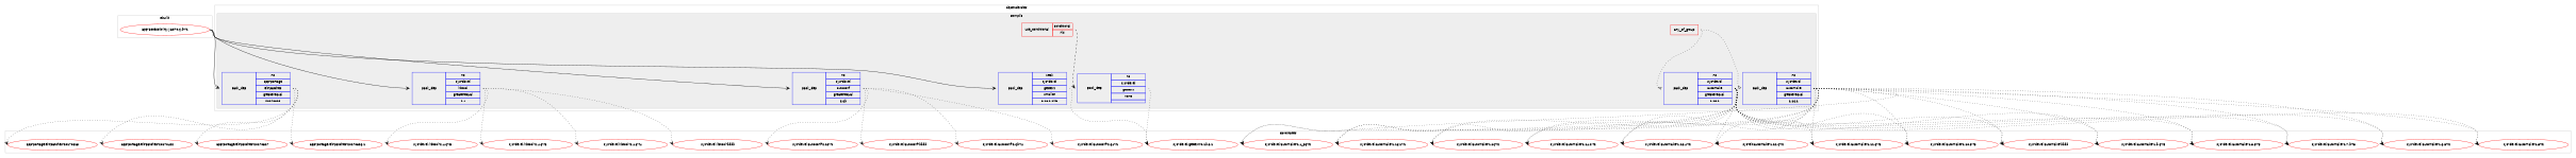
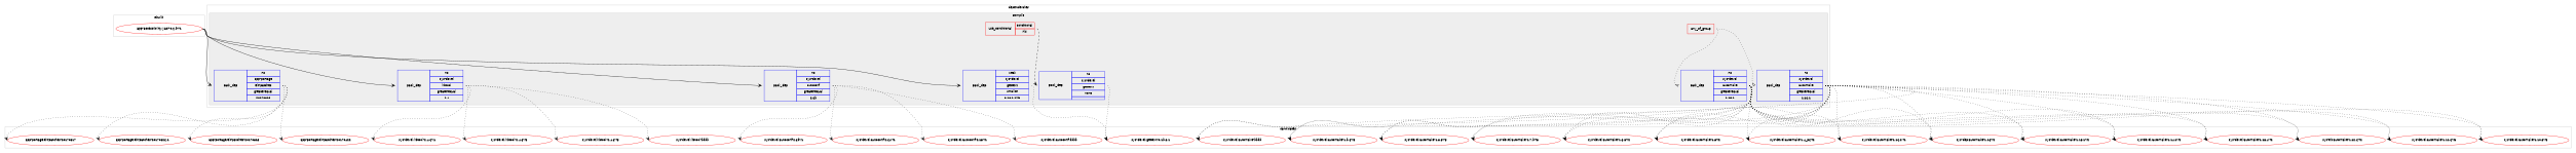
  digraph {
    compound=true
    concentrate=true
    fontname=Helvetica
    fontsize=10
    newrank=true
    rankdir=TB
    ranksep=1.5
    node [color=red fontname=Helvetica fontsize=10]
    edge [arrowhead=vee headport=w style=dotted tailport=e weight=100]
    n1 [label="app-accessibility/yasr-0.6.9-r1" width=4]
    n2 [color=blue label=<<TABLE BORDER="0" CELLBORDER="1" CELLSPACING="0" CELLPADDING="4" WIDTH="220"><TR><TD ROWSPAN="6" CELLPADDING="30">pack_dep</TD></TR><TR><TD WIDTH="110">no</TD></TR><TR><TD>sys-devel</TD></TR><TR><TD>automake</TD></TR><TR><TD>greaterequal</TD></TR><TR><TD>1.16.1</TD></TR></TABLE>> shape=none]
    n3 [color=blue label=<<TABLE BORDER="0" CELLBORDER="1" CELLSPACING="0" CELLPADDING="4" WIDTH="220"><TR><TD ROWSPAN="6" CELLPADDING="30">pack_dep</TD></TR><TR><TD WIDTH="110">no</TD></TR><TR><TD>sys-devel</TD></TR><TR><TD>automake</TD></TR><TR><TD>greaterequal</TD></TR><TR><TD>1.15.1</TD></TR></TABLE>> shape=none]
    n4 [label=<<TABLE BORDER="0" CELLBORDER="1" CELLSPACING="0" CELLPADDING="4"><TR><TD CELLPADDING="10">any_of_group</TD></TR></TABLE>> shape=none]
    n5 [color=blue label=<<TABLE BORDER="0" CELLBORDER="1" CELLSPACING="0" CELLPADDING="4" WIDTH="220"><TR><TD ROWSPAN="6" CELLPADDING="30">pack_dep</TD></TR><TR><TD WIDTH="110">no</TD></TR><TR><TD>sys-devel</TD></TR><TR><TD>gettext</TD></TR><TR><TD>none</TD></TR><TR><TD></TD></TR></TABLE>> shape=none]
    n6 [label=<<TABLE BORDER="0" CELLBORDER="1" CELLSPACING="0" CELLPADDING="4"><TR><TD ROWSPAN="3" CELLPADDING="10">use_conditional</TD></TR><TR><TD>conditional</TD></TR><TR><TD>nls</TD></TR></TABLE>> shape=none]
    n7 [color=blue label=<<TABLE BORDER="0" CELLBORDER="1" CELLSPACING="0" CELLPADDING="4" WIDTH="220"><TR><TD ROWSPAN="6" CELLPADDING="30">pack_dep</TD></TR><TR><TD WIDTH="110">no</TD></TR><TR><TD>app-portage</TD></TR><TR><TD>elt-patches</TD></TR><TR><TD>greaterequal</TD></TR><TR><TD>20170815</TD></TR></TABLE>> shape=none]
    n8 [color=blue label=<<TABLE BORDER="0" CELLBORDER="1" CELLSPACING="0" CELLPADDING="4" WIDTH="220"><TR><TD ROWSPAN="6" CELLPADDING="30">pack_dep</TD></TR><TR><TD WIDTH="110">no</TD></TR><TR><TD>sys-devel</TD></TR><TR><TD>autoconf</TD></TR><TR><TD>greaterequal</TD></TR><TR><TD>2.69</TD></TR></TABLE>> shape=none]
    n9 [color=blue label=<<TABLE BORDER="0" CELLBORDER="1" CELLSPACING="0" CELLPADDING="4" WIDTH="220"><TR><TD ROWSPAN="6" CELLPADDING="30">pack_dep</TD></TR><TR><TD WIDTH="110">no</TD></TR><TR><TD>sys-devel</TD></TR><TR><TD>libtool</TD></TR><TR><TD>greaterequal</TD></TR><TR><TD>2.4</TD></TR></TABLE>> shape=none]
    n10 [color=blue label=<<TABLE BORDER="0" CELLBORDER="1" CELLSPACING="0" CELLPADDING="4" WIDTH="220"><TR><TD ROWSPAN="6" CELLPADDING="30">pack_dep</TD></TR><TR><TD WIDTH="110">weak</TD></TR><TR><TD>sys-devel</TD></TR><TR><TD>gettext</TD></TR><TR><TD>smaller</TD></TR><TR><TD>0.18.1.1-r3</TD></TR></TABLE>> shape=none]
    n11 [label="sys-devel/automake-1.10.3-r3" width=4]
    n12 [label="sys-devel/automake-1.11.6-r3" width=4]
    n13 [label="sys-elt/automake-1.12.6-r2" width=4]
    n14 [label="sys-devel/automake-1.13.4-r2" width=4]
    n15 [label="sys-devel/automake-1.14.1-r2" width=4]
-   n17 [label="sys-devel/automake-1.16-r2" width=4]
+   n16 [label="sys-devel/automake-1.15.1-r2" width=4]
+   n17 [label="sys-dep/automake-1.16-r2" width=4]
    n18 [label="sys-devel/automake-1.16.1-r1" width=4]
    n19 [label="sys-devel/automake-1.4_p6-r2" width=4]
    n20 [label="sys-devel/automake-1.5-r2" width=4]
    n21 [label="sys-devel/automake-1.6.3-r2" width=4]
    n22 [label="sys-devel/automake-1.7.9-r3" width=4]
    n23 [label="sys-devel/automake-1.8.5-r5" width=4]
    n24 [label="sys-devel/automake-1.9.6-r5" width=4]
    n25 [label="sys-devel/automake-9999" width=4]
    n26 [label="sys-devel/gettext-0.19.8.1" width=4]
    n27 [label="app-portage/elt-patches-20170317" width=4]
    n28 [label="app-portage/elt-patches-20170422" width=4]
    n29 [label="app-portage/elt-patches-20170815" width=4]
    n30 [label="app-portage/elt-patches-20170826.1" width=4]
    n31 [label="sys-devel/autoconf-2.13-r1" width=4]
    n32 [label="sys-devel/autoconf-2.64-r1" width=4]
    n33 [label="sys-devel/autoconf-2.69-r4" width=4]
    n34 [label="sys-devel/autoconf-9999" width=4]
    n35 [label="sys-devel/libtool-2.4.6-r3" width=4]
    n36 [label="sys-devel/libtool-2.4.6-r4" width=4]
    n37 [label="sys-devel/libtool-2.4.6-r5" width=4]
    n38 [label="sys-devel/libtool-9999" width=4]
    subgraph cluster_1 {
      color=gray
      label=<<i>ebuild</i>>
      rank=same
      n1
    }
    subgraph cluster_2 {
      color=gray
      label=<<i>dependencies</i>>
      subgraph cluster_3 {
        color=gray
        fillcolor="#eeeeee"
        label=<<i>compile</i>>
        style=filled
        subgraph sub_4 {
          color=gray
          fillcolor="#eeeeee"
          label=<<i>compile</i>>
          style=filled
          n4
          subgraph sub_5 {
            color=gray
            fillcolor="#eeeeee"
            label=<<i>compile</i>>
            style=filled
            n2
          }
          subgraph sub_6 {
            color=gray
            fillcolor="#eeeeee"
            label=<<i>compile</i>>
            style=filled
            n3
          }
        }
        subgraph sub_7 {
          color=gray
          fillcolor="#eeeeee"
          label=<<i>compile</i>>
          style=filled
          n6
          subgraph sub_8 {
            color=gray
            fillcolor="#eeeeee"
            label=<<i>compile</i>>
            style=filled
            n5
          }
        }
        subgraph sub_9 {
          color=gray
          fillcolor="#eeeeee"
          label=<<i>compile</i>>
          style=filled
          n7
        }
        subgraph sub_10 {
          color=gray
          fillcolor="#eeeeee"
          label=<<i>compile</i>>
          style=filled
          n8
        }
        subgraph sub_11 {
          color=gray
          fillcolor="#eeeeee"
          label=<<i>compile</i>>
          style=filled
          n9
        }
        subgraph sub_12 {
          color=gray
          fillcolor="#eeeeee"
          label=<<i>compile</i>>
          style=filled
          n10
        }
      }
      subgraph cluster_13 {
        color=gray
        fillcolor="#eeeeee"
        label=<<i>compile and run</i>>
        style=filled
      }
      subgraph cluster_14 {
        color=gray
        fillcolor="#eeeeee"
        label=<<i>run</i>>
        style=filled
      }
    }
    subgraph cluster_15 {
      color=gray
      label=<<i>candidates</i>>
      rank=same
      subgraph sub_16 {
        color=black
        label=<<i>candidates</i>>
        nodesep=1
        rank=same
        n11
        n12
        n13
        n14
        n15
+       n16
        n17
        n18
        n19
        n20
        n21
        n22
        n23
        n24
        n25
      }
      subgraph sub_17 {
        color=black
        label=<<i>candidates</i>>
        nodesep=1
        rank=same
        n11
        n12
        n13
        n14
        n15
+       n16
        n17
        n18
        n19
        n20
        n21
        n22
        n23
        n24
        n25
      }
      subgraph sub_18 {
        color=black
        label=<<i>candidates</i>>
        nodesep=1
        rank=same
        n26
      }
      subgraph sub_19 {
        color=black
        label=<<i>candidates</i>>
        nodesep=1
        rank=same
        n27
        n28
        n29
        n30
      }
      subgraph sub_20 {
        color=black
        label=<<i>candidates</i>>
        nodesep=1
        rank=same
        n31
        n32
        n33
        n34
      }
      subgraph sub_21 {
        color=black
        label=<<i>candidates</i>>
        nodesep=1
        rank=same
        n35
        n36
        n37
        n38
      }
      subgraph sub_22 {
        color=black
        label=<<i>candidates</i>>
        nodesep=1
        rank=same
        n26
      }
    }
    n1 -> n7 [style=solid weight=20]
    n1 -> n8 [style=solid weight=20]
    n1 -> n9 [style=solid weight=20]
    n1 -> n10 [style=solid weight=20]
    n2 -> n11
    n2 -> n12
    n2 -> n13
    n2 -> n14
    n2 -> n15
+   n2 -> n16
    n2 -> n17
    n2 -> n18
    n2 -> n19
    n2 -> n20
    n2 -> n21
    n2 -> n22
    n2 -> n23
    n2 -> n24
    n2 -> n25
    n3 -> n11
    n3 -> n12
    n3 -> n13
    n3 -> n14
    n3 -> n15
+   n3 -> n16
    n3 -> n17
    n3 -> n18
    n3 -> n19
    n3 -> n20
    n3 -> n21
    n3 -> n22
    n3 -> n23
    n3 -> n24
    n3 -> n25
    n4 -> n2 [arrowhead=oinv weight=20]
    n4 -> n3 [arrowhead=oinv weight=20]
    n5 -> n26
    n6 -> n5 [style=dashed weight=20]
    n7 -> n27
    n7 -> n28
    n7 -> n29
    n7 -> n30
    n8 -> n31
    n8 -> n32
    n8 -> n33
    n8 -> n34
    n9 -> n35
    n9 -> n36
    n9 -> n37
    n9 -> n38
    n10 -> n26
  }
